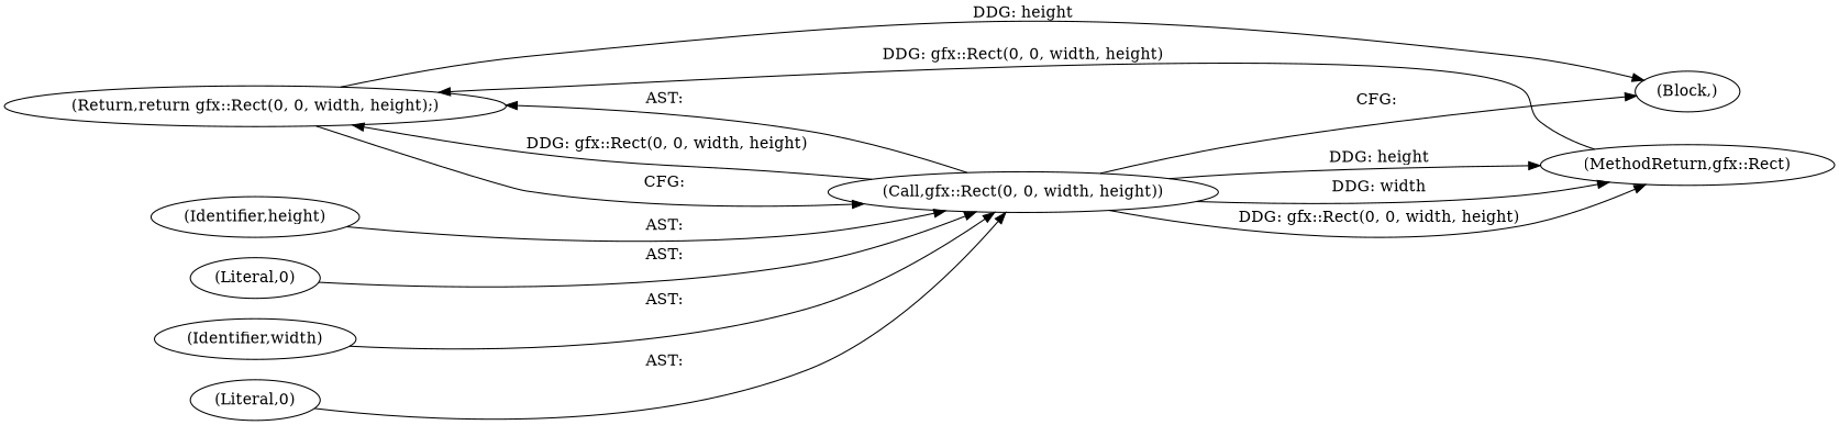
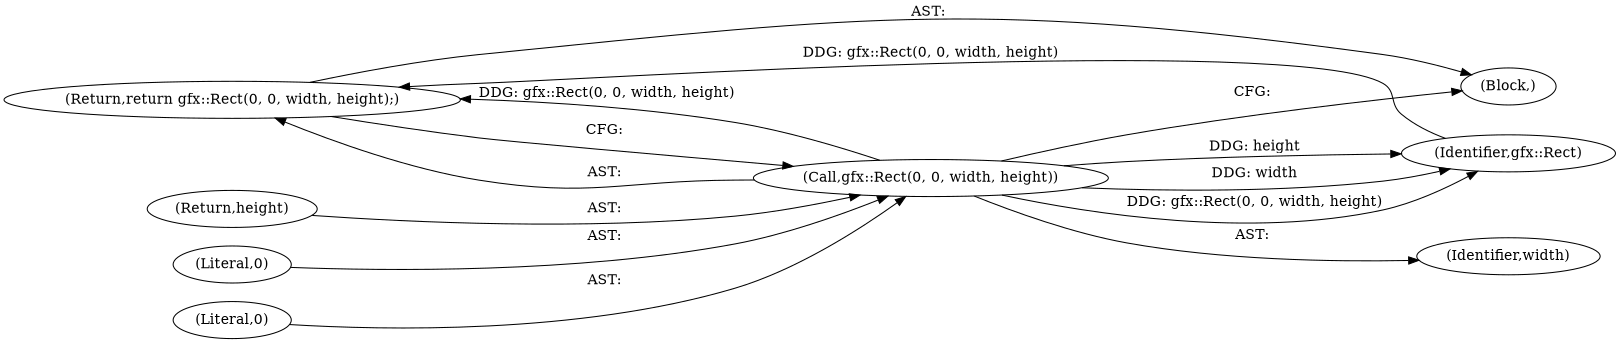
  digraph {
    rankdir=LR
    n1 [label="(Return,return gfx::Rect(0, 0, width, height);)"]
    n2 [label="(Call,gfx::Rect(0, 0, width, height))"]
    n3 [label="(Block,)"]
-   n4 [label="(MethodReturn,gfx::Rect)"]
-   n5 [label="(Identifier,height)"]
+   n4 [label="(Identifier,gfx::Rect)"]
+   n5 [label="(Return,height)"]
    n6 [label="(Literal,0)"]
    n7 [label="(Identifier,width)"]
    n8 [label="(Literal,0)"]
    n1 -> n2 [label="CFG: "]
-   n1 -> n3 [label="DDG: height"]
+   n1 -> n3 [label="AST: "]
    n2 -> n1 [label="AST: "]
    n2 -> n1 [label="DDG: gfx::Rect(0, 0, width, height)"]
    n2 -> n3 [label="CFG: "]
    n2 -> n4 [label="DDG: height"]
    n2 -> n4 [label="DDG: width"]
    n2 -> n4 [label="DDG: gfx::Rect(0, 0, width, height)"]
    n4 -> n1 [label="DDG: gfx::Rect(0, 0, width, height)"]
    n5 -> n2 [label="AST: "]
    n6 -> n2 [label="AST: "]
-   n7 -> n2 [label="AST: "]
+   n2 -> n7 [label="AST: "]
    n8 -> n2 [label="AST: "]
  }
